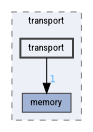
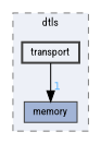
  digraph {
    compound=true
    fontname="Roboto Condensed"
    node [color=grey25 fontname="Roboto Condensed" fontsize=10 shape=box]
    n1 [fillcolor="#a2b4d6" height=0.2 label=memory style=filled width=0.4]
    n2 [fillcolor="#edf0f7" height=0.2 label=transport style="filled,bold" width=0.4]
    subgraph cluster_1 {
      bgcolor="#edf0f7"
      fontsize=10
-     label=transport
+     label=dtls
      pencolor=grey50
      style="filled,dashed"
      n1
      n2
    }
    n2 -> n1 [color=black fontcolor=steelblue1 fontname="Roboto Condensed" fontsize=10 headlabel=1 labeldistance=1.5 labelfontname=Helvetica labelfontsize=10]
  }
